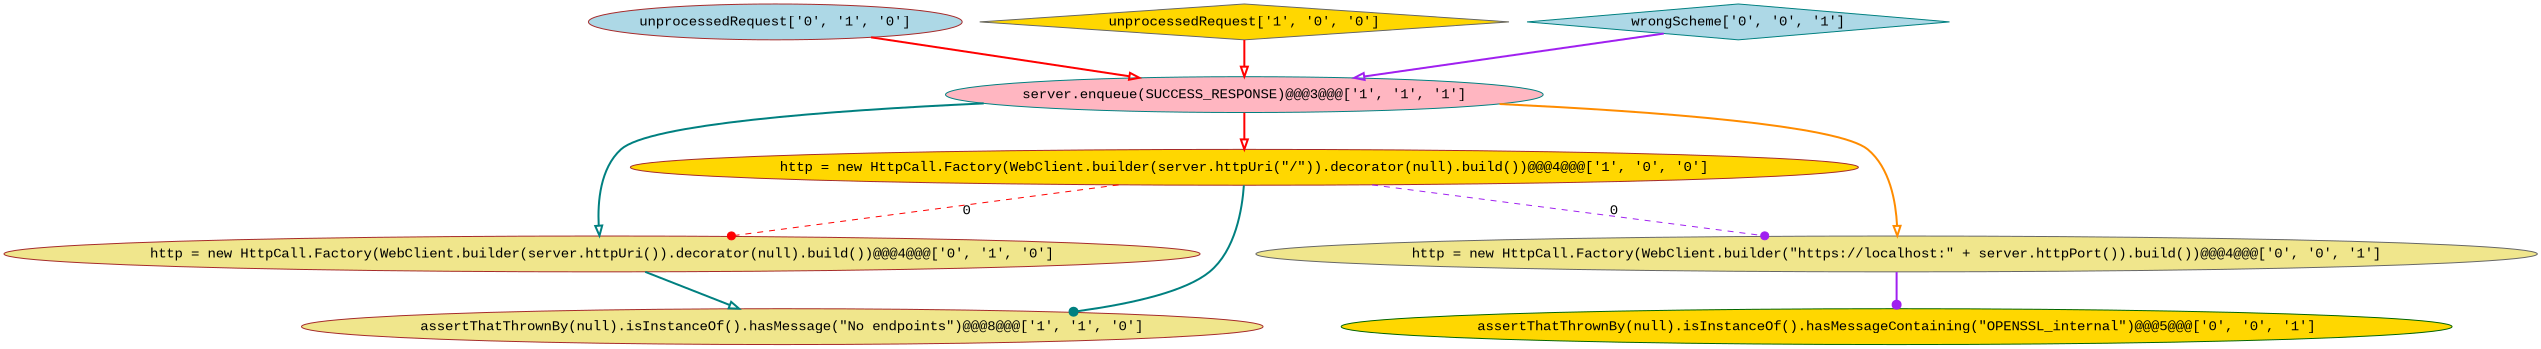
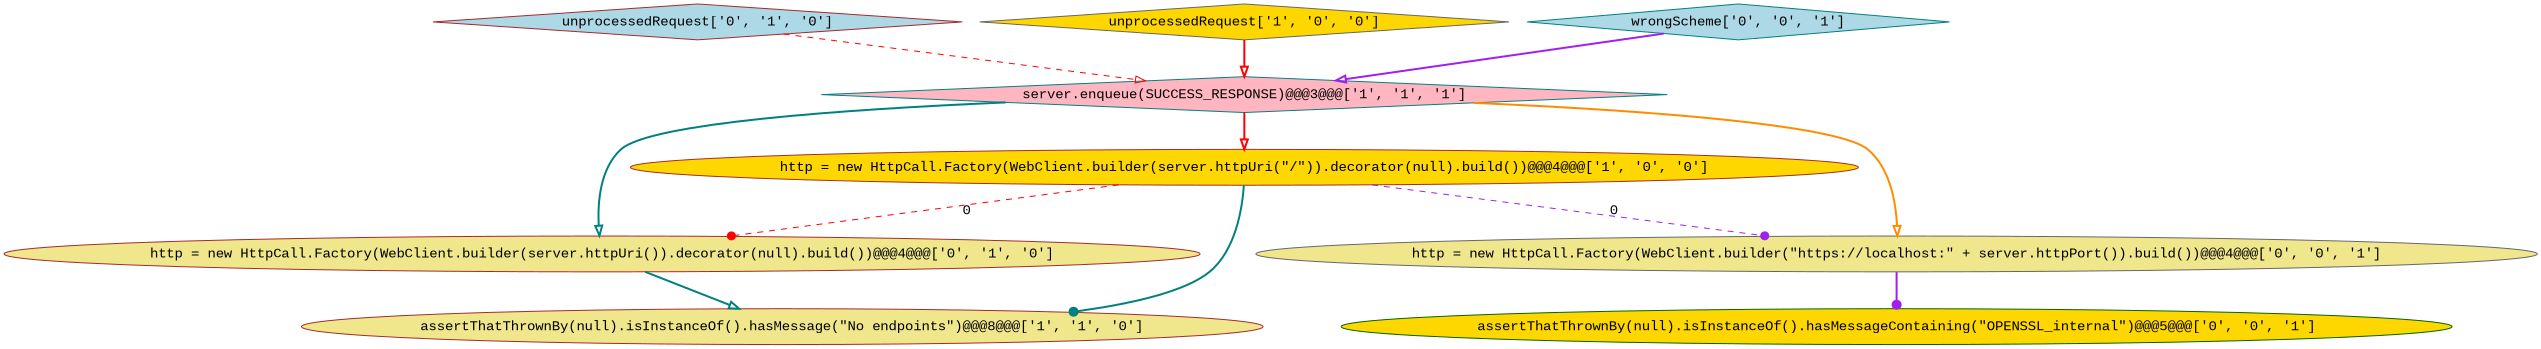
  digraph {
    fontname="Liberation Mono"
    node [color=brown fillcolor=khaki fontname="Liberation Mono" shape=ellipse style=filled]
    edge [arrowhead=onormal color=red fontname="Liberation Mono" style=bold]
-   n1 [fillcolor=lightblue label="unprocessedRequest['0', '1', '0']"]
-   n2 [color=teal fillcolor=lightpink label="server.enqueue(SUCCESS_RESPONSE)@@@3@@@['1', '1', '1']"]
+   n1 [fillcolor=lightblue label="unprocessedRequest['0', '1', '0']" shape=diamond]
+   n2 [color=teal fillcolor=lightpink label="server.enqueue(SUCCESS_RESPONSE)@@@3@@@['1', '1', '1']" shape=diamond]
    n3 [label="http = new HttpCall.Factory(WebClient.builder(server.httpUri()).decorator(null).build())@@@4@@@['0', '1', '0']"]
    n4 [color=gray40 label="http = new HttpCall.Factory(WebClient.builder(\"https://localhost:\" + server.httpPort()).build())@@@4@@@['0', '0', '1']"]
    n5 [fillcolor=gold label="http = new HttpCall.Factory(WebClient.builder(server.httpUri(\"/\")).decorator(null).build())@@@4@@@['1', '0', '0']"]
    n6 [color=gray40 fillcolor=gold label="unprocessedRequest['1', '0', '0']" shape=diamond]
    n7 [label="assertThatThrownBy(null).isInstanceOf().hasMessage(\"No endpoints\")@@@8@@@['1', '1', '0']"]
    n8 [color=teal fillcolor=lightblue label="wrongScheme['0', '0', '1']" shape=diamond]
    n9 [color=darkgreen fillcolor=gold label="assertThatThrownBy(null).isInstanceOf().hasMessageContaining(\"OPENSSL_internal\")@@@5@@@['0', '0', '1']"]
-   n1 -> n2
+   n1 -> n2 [style=dashed]
    n2 -> n3 [color=teal]
    n2 -> n4 [color=darkorange]
    n2 -> n5
    n3 -> n7 [color=teal]
    n4 -> n9 [arrowhead=dot color=purple]
    n5 -> n3 [arrowhead=dot label=0 style=dashed]
    n5 -> n4 [arrowhead=dot color=purple label=0 style=dashed]
    n5 -> n7 [arrowhead=dot color=teal]
    n6 -> n2
    n8 -> n2 [color=purple]
  }
